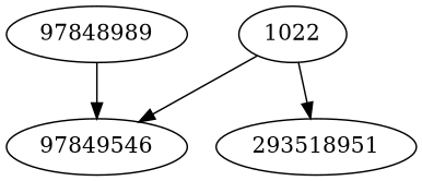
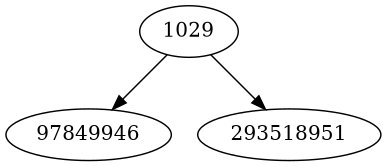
  strict digraph {
-   97848989
-   97849946 [label=97849546]
-   1022
+   97849946
+   1022 [label=1029]
    293518951
-   97848989 -> 97849946
    1022 -> 97849946
    1022 -> 293518951
  }
